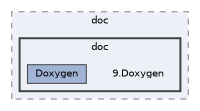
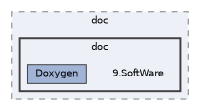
  digraph {
    compound=true
    node [fontname=Helvetica fontsize=10]
-   n1 [height=0.2 label="9.Doxygen" shape=plaintext width=0.4]
+   n1 [height=0.2 label="9.SoftWare" shape=plaintext width=0.4]
    n2 [color=grey25 fillcolor="#a2b4d6" height=0.2 label=Doxygen shape=box style=filled width=0.4]
    subgraph cluster_1 {
      bgcolor="#edf0f7"
      fontname=Helvetica
      fontsize=10
      label=doc
      pencolor=grey50
      style="filled,dashed"
      subgraph cluster_2 {
        bgcolor="#edf0f7"
        fontname=Helvetica
        fontsize=10
        pencolor=grey25
        style="filled,bold"
        n1
        n2
      }
    }
  }
